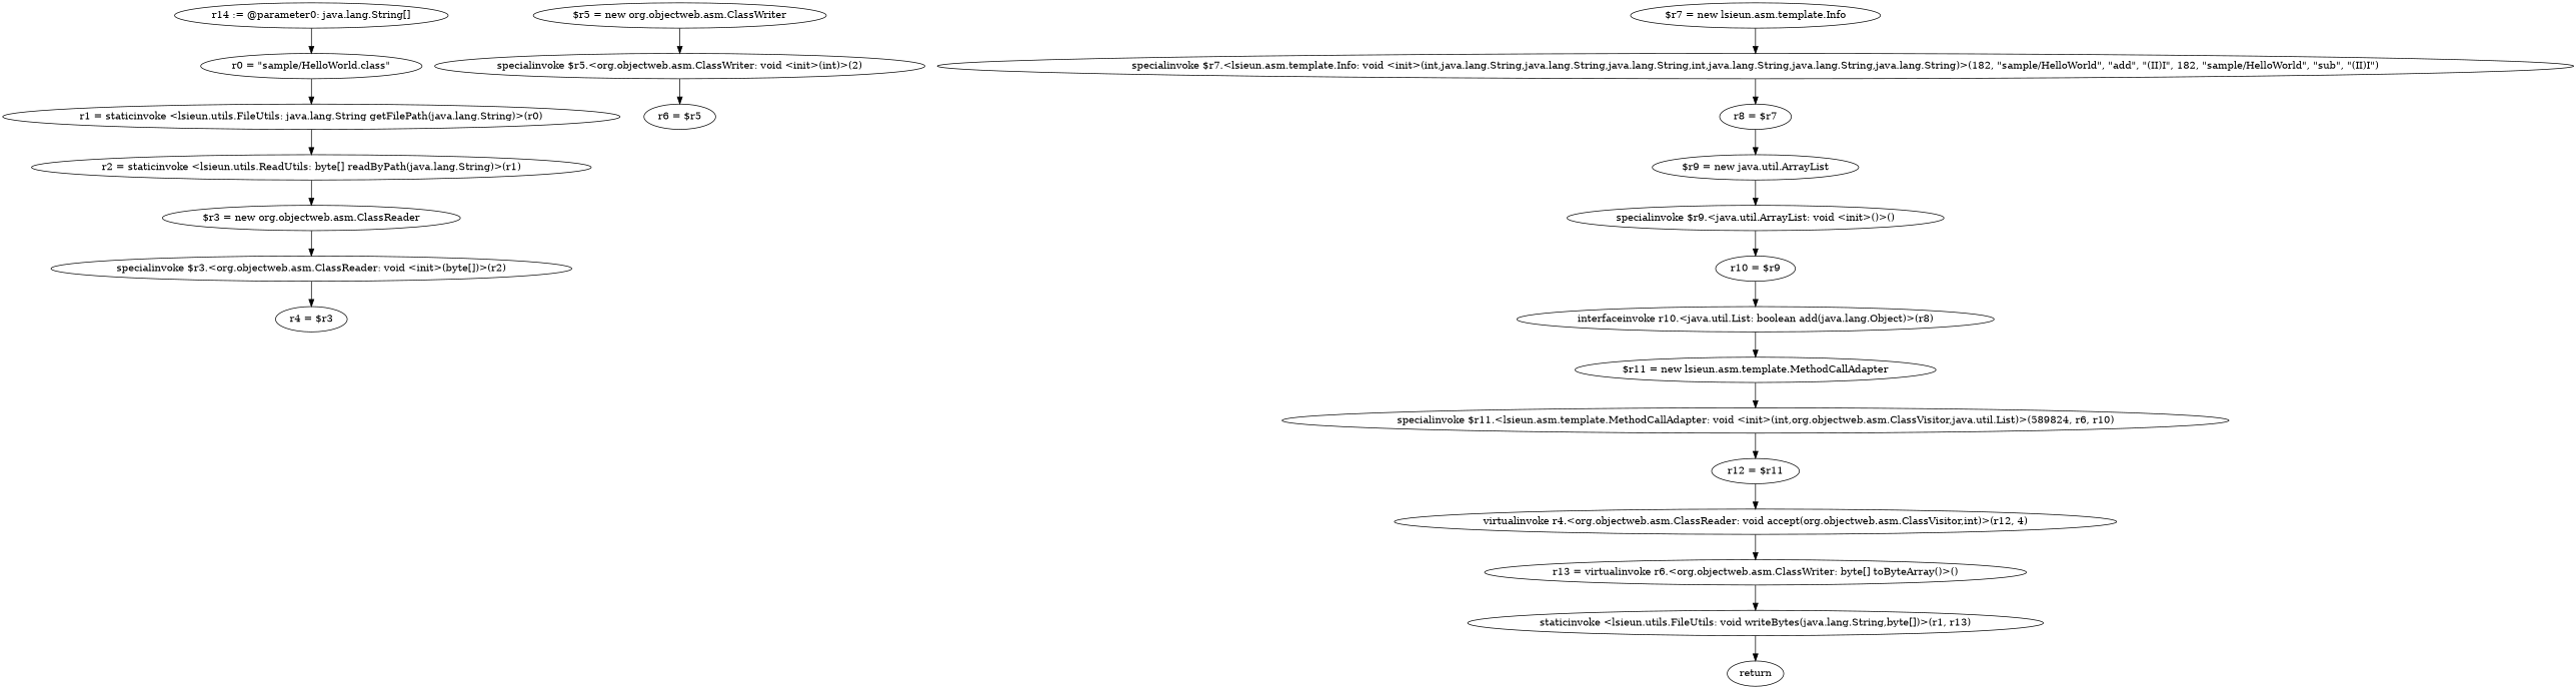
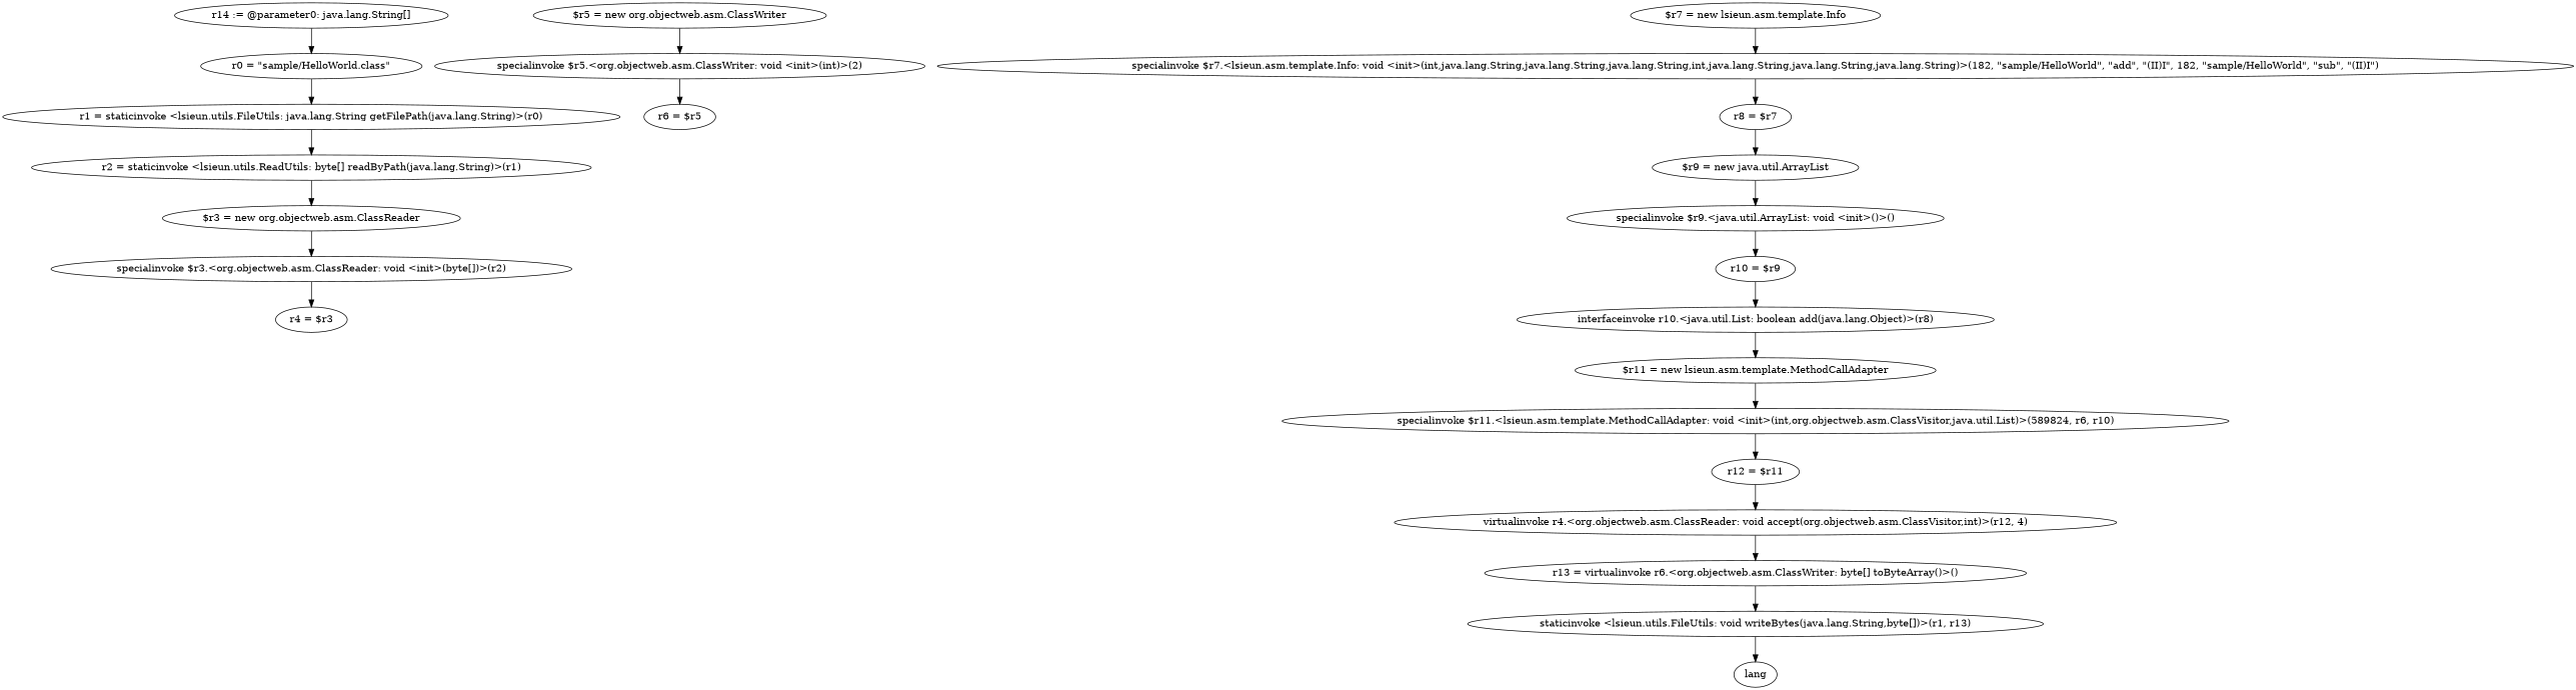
  digraph {
    "r14 := @parameter0: java.lang.String[]"
    "r0 = \"sample/HelloWorld.class\""
    "r1 = staticinvoke <lsieun.utils.FileUtils: java.lang.String getFilePath(java.lang.String)>(r0)"
    "r2 = staticinvoke <lsieun.utils.ReadUtils: byte[] readByPath(java.lang.String)>(r1)"
    "$r3 = new org.objectweb.asm.ClassReader"
    "specialinvoke $r3.<org.objectweb.asm.ClassReader: void <init>(byte[])>(r2)"
    "r4 = $r3"
    "$r5 = new org.objectweb.asm.ClassWriter"
    "specialinvoke $r5.<org.objectweb.asm.ClassWriter: void <init>(int)>(2)"
    "r6 = $r5"
    "$r7 = new lsieun.asm.template.Info"
    "specialinvoke $r7.<lsieun.asm.template.Info: void <init>(int,java.lang.String,java.lang.String,java.lang.String,int,java.lang.String,java.lang.String,java.lang.String)>(182, \"sample/HelloWorld\", \"add\", \"(II)I\", 182, \"sample/HelloWorld\", \"sub\", \"(II)I\")"
    "r8 = $r7"
    "$r9 = new java.util.ArrayList"
    "specialinvoke $r9.<java.util.ArrayList: void <init>()>()"
    "r10 = $r9"
    "interfaceinvoke r10.<java.util.List: boolean add(java.lang.Object)>(r8)"
    "$r11 = new lsieun.asm.template.MethodCallAdapter"
    "specialinvoke $r11.<lsieun.asm.template.MethodCallAdapter: void <init>(int,org.objectweb.asm.ClassVisitor,java.util.List)>(589824, r6, r10)"
    "r12 = $r11"
    "virtualinvoke r4.<org.objectweb.asm.ClassReader: void accept(org.objectweb.asm.ClassVisitor,int)>(r12, 4)"
    "r13 = virtualinvoke r6.<org.objectweb.asm.ClassWriter: byte[] toByteArray()>()"
    "staticinvoke <lsieun.utils.FileUtils: void writeBytes(java.lang.String,byte[])>(r1, r13)"
-   return
+   return [label=lang]
    "r14 := @parameter0: java.lang.String[]" -> "r0 = \"sample/HelloWorld.class\""
    "r0 = \"sample/HelloWorld.class\"" -> "r1 = staticinvoke <lsieun.utils.FileUtils: java.lang.String getFilePath(java.lang.String)>(r0)"
    "r1 = staticinvoke <lsieun.utils.FileUtils: java.lang.String getFilePath(java.lang.String)>(r0)" -> "r2 = staticinvoke <lsieun.utils.ReadUtils: byte[] readByPath(java.lang.String)>(r1)"
    "r2 = staticinvoke <lsieun.utils.ReadUtils: byte[] readByPath(java.lang.String)>(r1)" -> "$r3 = new org.objectweb.asm.ClassReader"
    "$r3 = new org.objectweb.asm.ClassReader" -> "specialinvoke $r3.<org.objectweb.asm.ClassReader: void <init>(byte[])>(r2)"
    "specialinvoke $r3.<org.objectweb.asm.ClassReader: void <init>(byte[])>(r2)" -> "r4 = $r3"
    "$r5 = new org.objectweb.asm.ClassWriter" -> "specialinvoke $r5.<org.objectweb.asm.ClassWriter: void <init>(int)>(2)"
    "specialinvoke $r5.<org.objectweb.asm.ClassWriter: void <init>(int)>(2)" -> "r6 = $r5"
    "$r7 = new lsieun.asm.template.Info" -> "specialinvoke $r7.<lsieun.asm.template.Info: void <init>(int,java.lang.String,java.lang.String,java.lang.String,int,java.lang.String,java.lang.String,java.lang.String)>(182, \"sample/HelloWorld\", \"add\", \"(II)I\", 182, \"sample/HelloWorld\", \"sub\", \"(II)I\")"
    "specialinvoke $r7.<lsieun.asm.template.Info: void <init>(int,java.lang.String,java.lang.String,java.lang.String,int,java.lang.String,java.lang.String,java.lang.String)>(182, \"sample/HelloWorld\", \"add\", \"(II)I\", 182, \"sample/HelloWorld\", \"sub\", \"(II)I\")" -> "r8 = $r7"
    "r8 = $r7" -> "$r9 = new java.util.ArrayList"
    "$r9 = new java.util.ArrayList" -> "specialinvoke $r9.<java.util.ArrayList: void <init>()>()"
    "specialinvoke $r9.<java.util.ArrayList: void <init>()>()" -> "r10 = $r9"
    "r10 = $r9" -> "interfaceinvoke r10.<java.util.List: boolean add(java.lang.Object)>(r8)"
    "interfaceinvoke r10.<java.util.List: boolean add(java.lang.Object)>(r8)" -> "$r11 = new lsieun.asm.template.MethodCallAdapter"
    "$r11 = new lsieun.asm.template.MethodCallAdapter" -> "specialinvoke $r11.<lsieun.asm.template.MethodCallAdapter: void <init>(int,org.objectweb.asm.ClassVisitor,java.util.List)>(589824, r6, r10)"
    "specialinvoke $r11.<lsieun.asm.template.MethodCallAdapter: void <init>(int,org.objectweb.asm.ClassVisitor,java.util.List)>(589824, r6, r10)" -> "r12 = $r11"
    "r12 = $r11" -> "virtualinvoke r4.<org.objectweb.asm.ClassReader: void accept(org.objectweb.asm.ClassVisitor,int)>(r12, 4)"
    "virtualinvoke r4.<org.objectweb.asm.ClassReader: void accept(org.objectweb.asm.ClassVisitor,int)>(r12, 4)" -> "r13 = virtualinvoke r6.<org.objectweb.asm.ClassWriter: byte[] toByteArray()>()"
    "r13 = virtualinvoke r6.<org.objectweb.asm.ClassWriter: byte[] toByteArray()>()" -> "staticinvoke <lsieun.utils.FileUtils: void writeBytes(java.lang.String,byte[])>(r1, r13)"
    "staticinvoke <lsieun.utils.FileUtils: void writeBytes(java.lang.String,byte[])>(r1, r13)" -> return
  }
